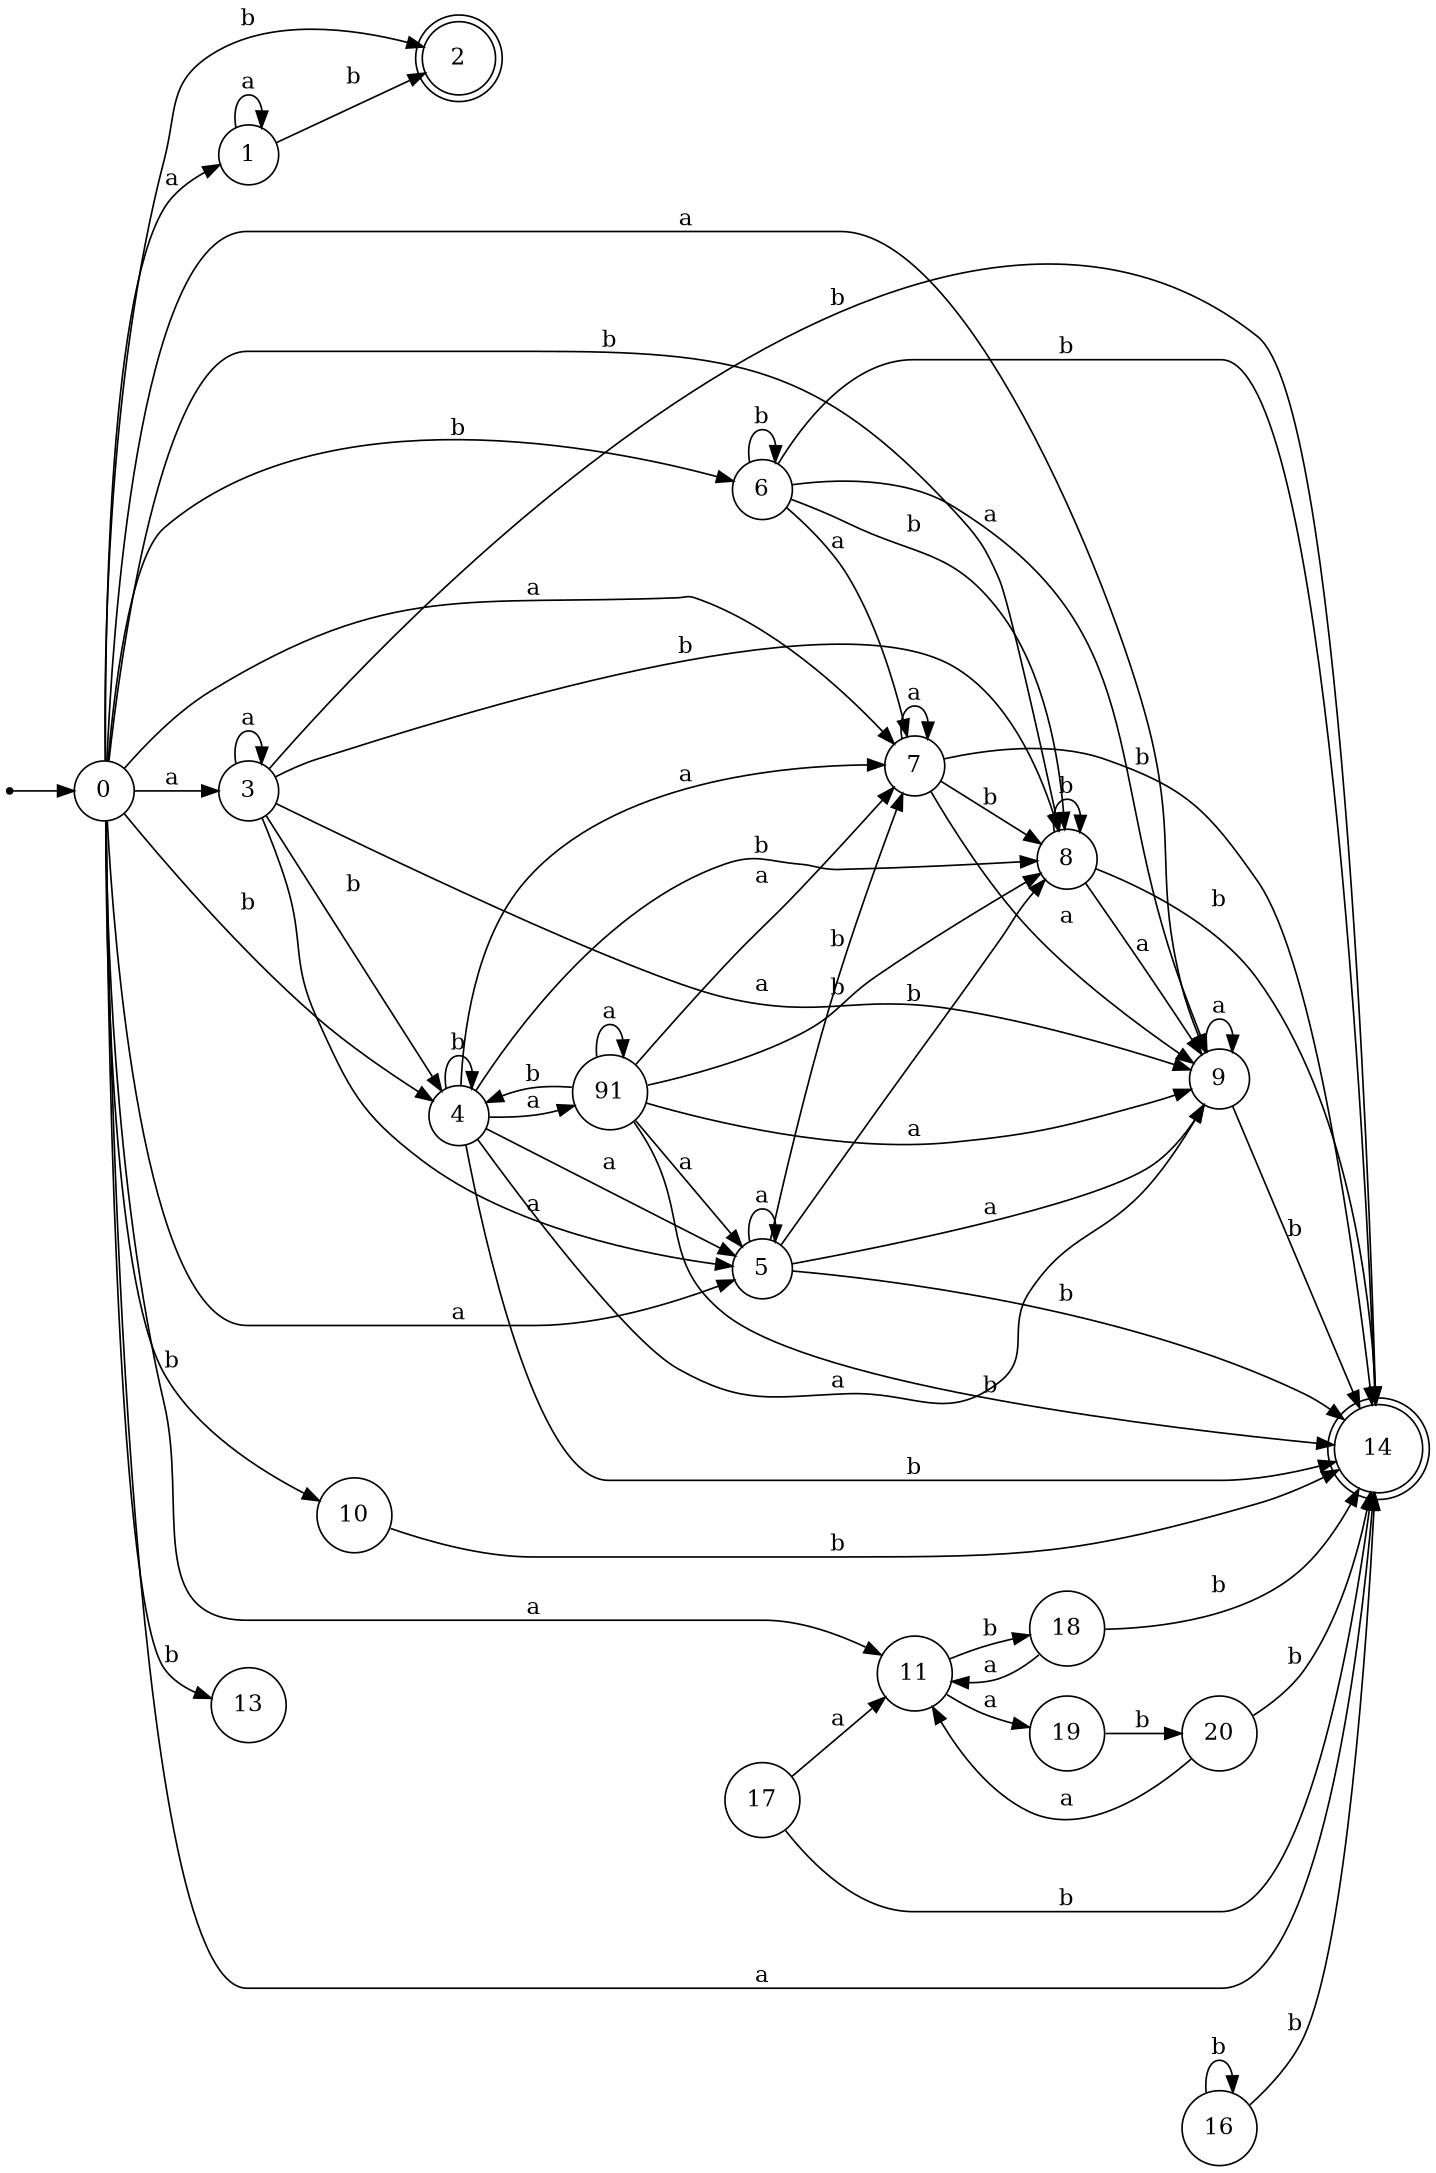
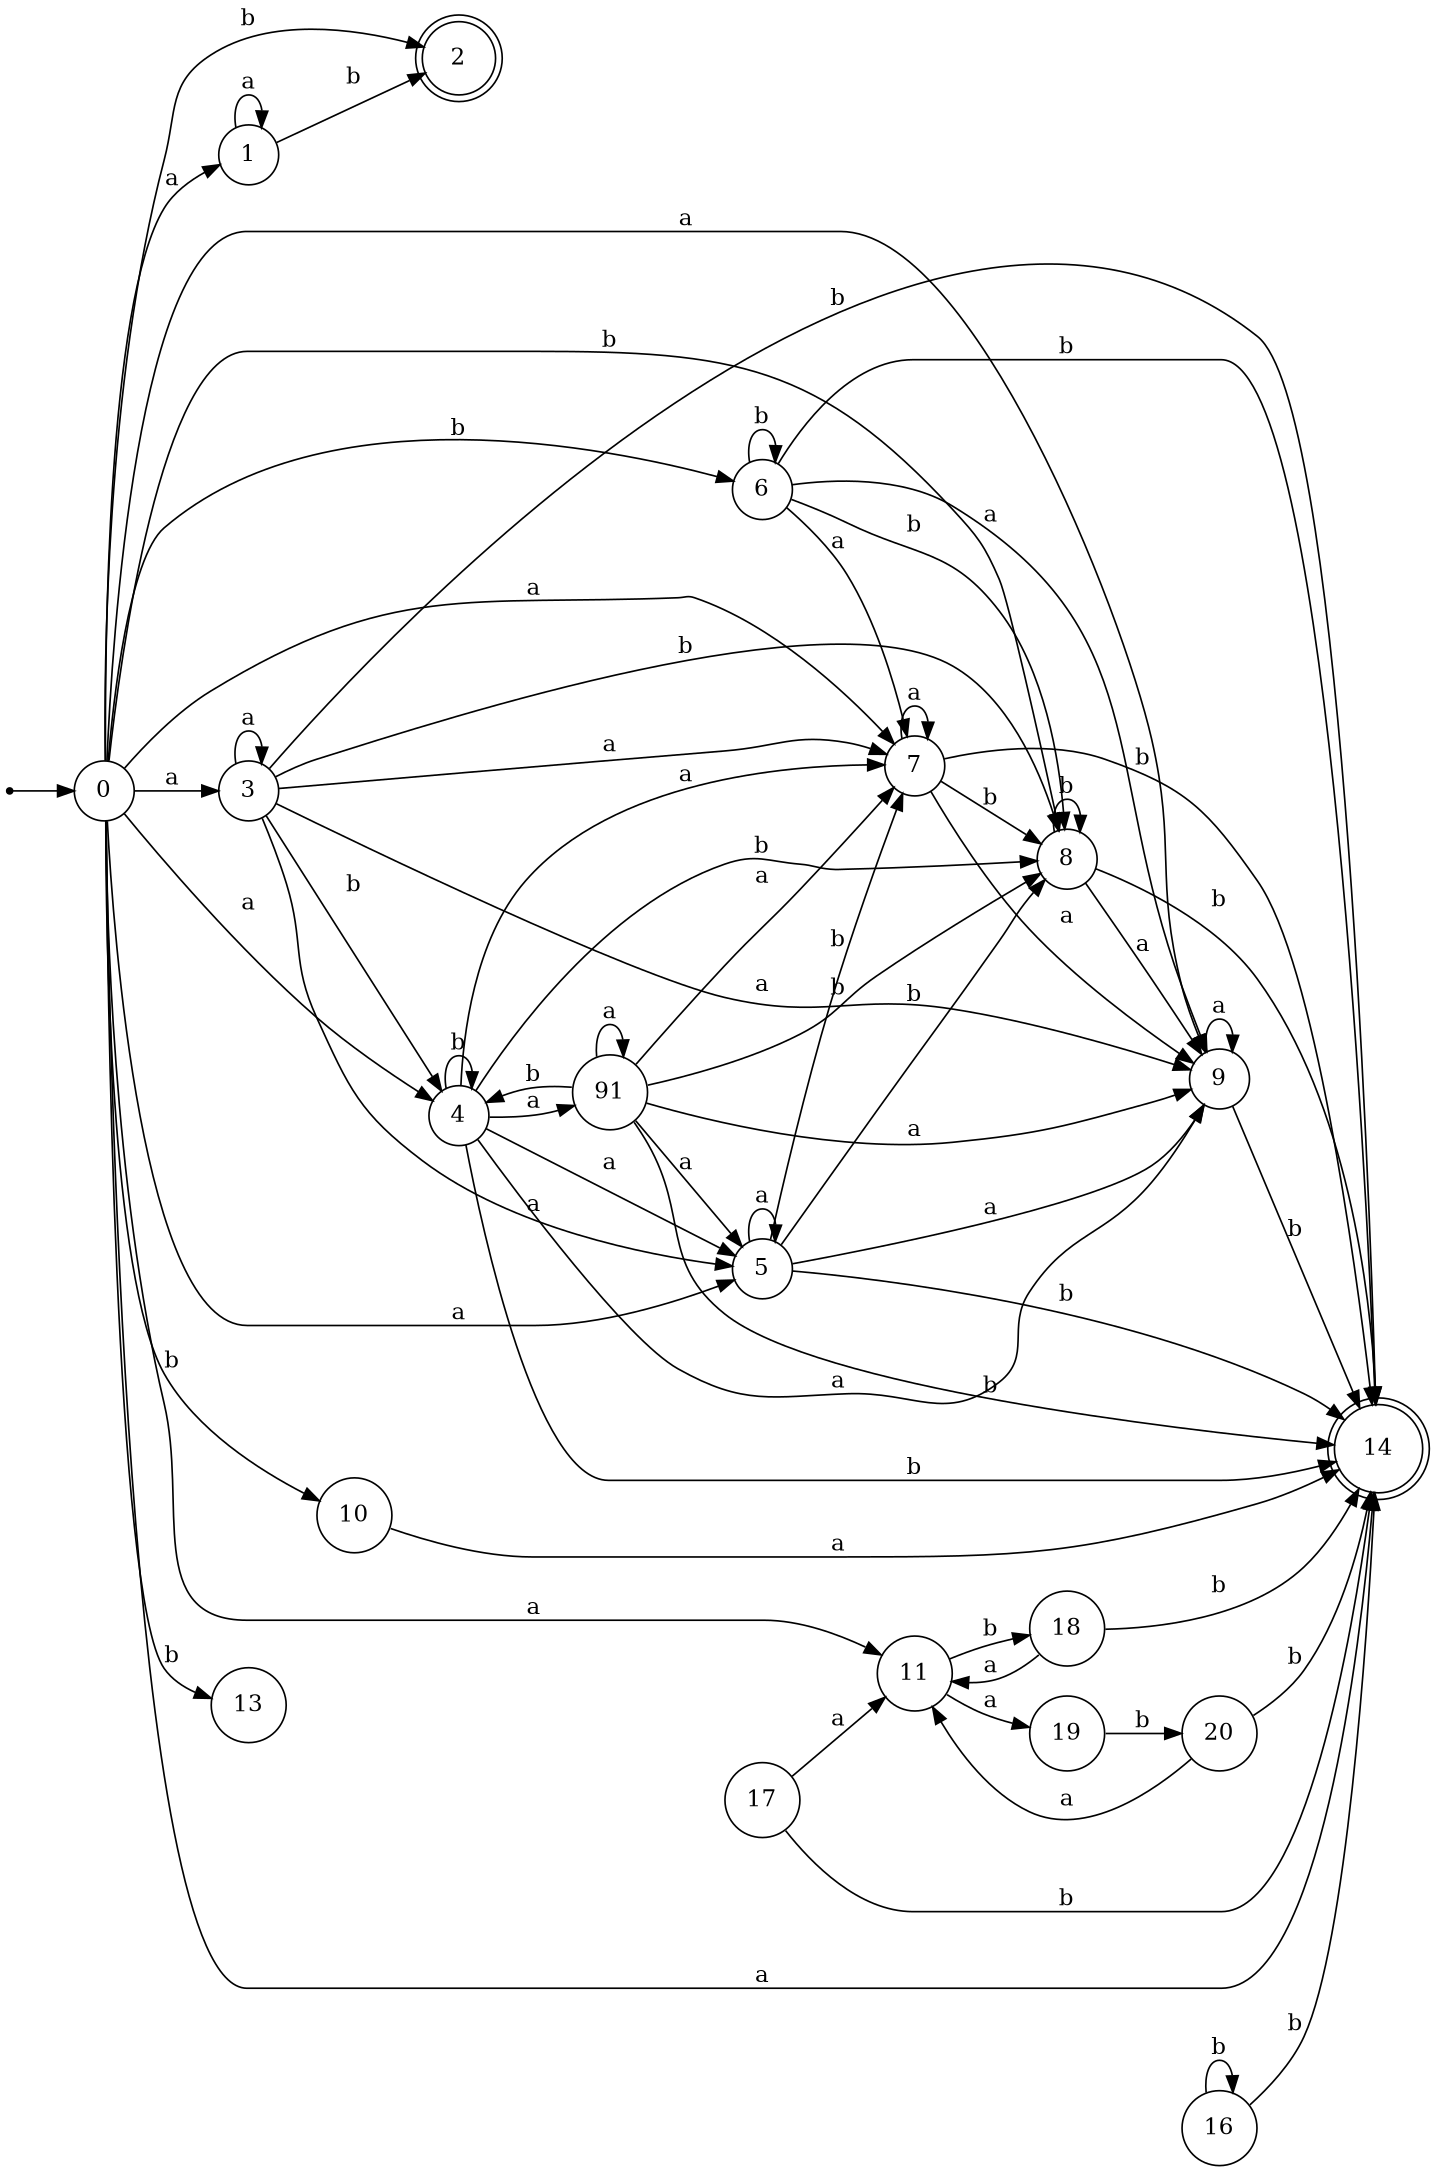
  digraph {
    rankdir=LR
    node [shape=circle]
    dummy0 [shape=point]
    0
    1
    2 [shape=doublecircle]
    3
    4
    5
    6
    7
    8
    9
    10
    11
    13
    14 [shape=doublecircle]
    n16 [label=91]
    18
    19
    17
    20
    16
    dummy0 -> 0
    0 -> 1 [label=a]
    0 -> 2 [label=b]
    0 -> 3 [label=a]
-   0 -> 4 [label=b]
+   0 -> 4 [label=a]
    0 -> 5 [label=a]
    0 -> 6 [label=b]
    0 -> 7 [label=a]
    0 -> 8 [label=b]
    0 -> 9 [label=a]
    0 -> 10 [label=b]
    0 -> 11 [label=a]
    0 -> 13 [label=b]
    0 -> 14 [label=a]
    1 -> 1 [label=a]
    1 -> 2 [label=b]
    3 -> 3 [label=a]
    3 -> 4 [label=b]
    3 -> 5 [label=a]
+   3 -> 7 [label=a]
    3 -> 8 [label=b]
    3 -> 9 [label=a]
    3 -> 14 [label=b]
    4 -> 4 [label=b]
    4 -> 5 [label=a]
    4 -> 7 [label=a]
    4 -> 8 [label=b]
    4 -> 9 [label=a]
    4 -> 14 [label=b]
    4 -> n16 [label=a]
    5 -> 5 [label=a]
    5 -> 7 [label=b]
    5 -> 8 [label=b]
    5 -> 9 [label=a]
    5 -> 14 [label=b]
    6 -> 6 [label=b]
    6 -> 7 [label=a]
    6 -> 8 [label=b]
    6 -> 9 [label=a]
    6 -> 14 [label=b]
    7 -> 7 [label=a]
    7 -> 8 [label=b]
    7 -> 9 [label=a]
    7 -> 14 [label=b]
    8 -> 8 [label=b]
    8 -> 9 [label=a]
    8 -> 14 [label=b]
    9 -> 9 [label=a]
    9 -> 14 [label=b]
-   10 -> 14 [label=b]
+   10 -> 14 [label=a]
    11 -> 18 [label=b]
    11 -> 19 [label=a]
    n16 -> 4 [label=b]
    n16 -> 5 [label=a]
    n16 -> 7 [label=a]
    n16 -> 8 [label=b]
    n16 -> 9 [label=a]
    n16 -> 14 [label=b]
    n16 -> n16 [label=a]
    18 -> 11 [label=a]
    18 -> 14 [label=b]
    19 -> 20 [label=b]
    17 -> 11 [label=a]
    17 -> 14 [label=b]
    20 -> 11 [label=a]
    20 -> 14 [label=b]
    16 -> 14 [label=b]
    16 -> 16 [label=b]
  }
